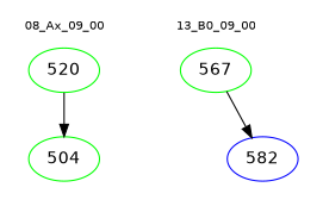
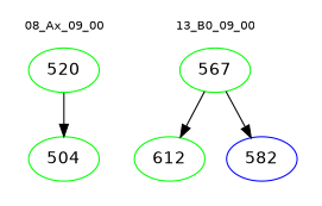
  digraph {
    fontname="DejaVu Sans"
    node [color=green fontname="DejaVu Sans"]
    edge [color=black fontname="DejaVu Sans"]
    n1 [label=520]
    n2 [label=504]
    n3 [label=567]
+   n4 [label=612]
    n5 [color=blue label=582]
    subgraph cluster_1 {
      color=white
      fontsize=10
      label="08_Ax_09_00"
      n1
      n2
    }
    subgraph cluster_2 {
      color=white
      fontsize=10
      label="13_B0_09_00"
      n3
+     n4
      n5
    }
    n1 -> n2
+   n3 -> n4
    n3 -> n5
  }
